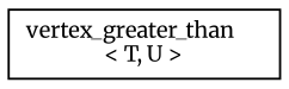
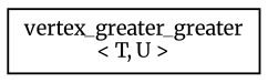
  digraph {
    rankdir=TB
    fontname=Merriweather
-   n1 [color=black fillcolor=white fontname=Merriweather fontsize=10 height=0.2 label="vertex_greater_than\l\< T, U \>" shape=record style=filled width=0.4]
+   n1 [color=black fillcolor=white fontname=Merriweather fontsize=10 height=0.2 label="vertex_greater_greater\l\< T, U \>" shape=record style=filled width=0.4]
  }
